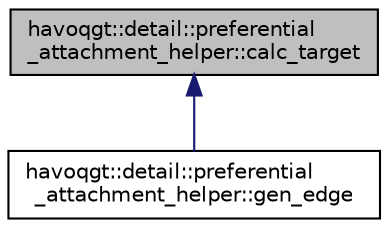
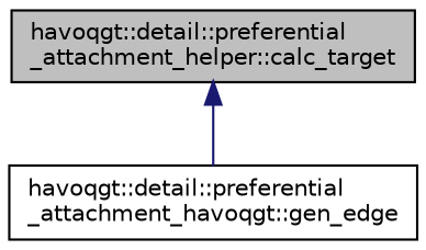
  digraph {
    rankdir=TB
    node [color=black fontname=Helvetica fontsize=10 shape=record style=filled]
    n1 [fillcolor=grey75 fontcolor=black height=0.2 label="havoqgt::detail::preferential\l_attachment_helper::calc_target" width=0.4]
-   n2 [fillcolor=white height=0.2 label="havoqgt::detail::preferential\l_attachment_helper::gen_edge" width=0.4]
+   n2 [fillcolor=white height=0.2 label="havoqgt::detail::preferential\l_attachment_havoqgt::gen_edge" width=0.4]
    n1 -> n2 [color=midnightblue dir=back fontname=Helvetica fontsize=10 labelfontname=Helvetica labelfontsize=10 style=solid]
  }
